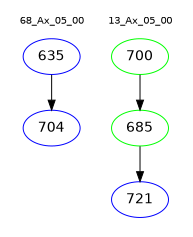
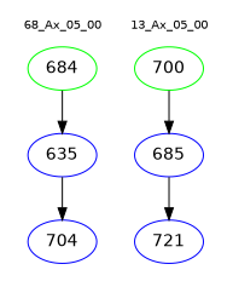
  digraph {
    fontname="DejaVu Sans"
    node [color=blue fontname="DejaVu Sans"]
    edge [color=black fontname="DejaVu Sans"]
+   n1 [color=green label=684]
    n2 [label=635]
    n3 [label=704]
    n4 [color=green label=700]
-   n5 [color=green label=685]
+   n5 [label=685]
    n6 [label=721]
    subgraph cluster_1 {
      color=white
      fontsize=10
      label="68_Ax_05_00"
+     n1
      n2
      n3
    }
    subgraph cluster_2 {
      color=white
      fontsize=10
      label="13_Ax_05_00"
      n4
      n5
      n6
    }
+   n1 -> n2
    n2 -> n3
    n4 -> n5
    n5 -> n6
  }
